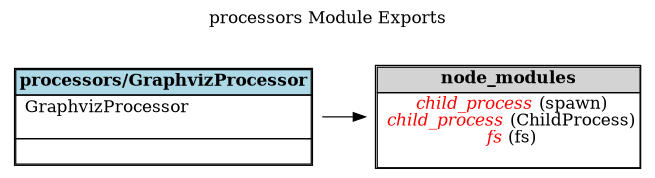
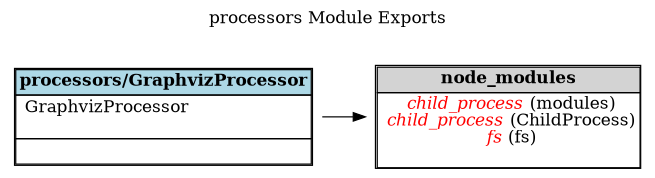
  digraph {
    label="processors Module Exports"
    labelloc=t
    rankdir=LR
    node [shape=none]
    n1 [label=<<TABLE cellspacing="0" cellborder="1" align="left"> <TR><TD bgcolor="lightblue" align="center"><B>processors/GraphvizProcessor</B></TD></TR> <TR><TD align="left"> GraphvizProcessor<BR/> </TD></TR> <TR><TD align="center"> </TD></TR> </TABLE>>]
-   n2 [label=<<TABLE cellspacing="0" cellborder="1" align="left"> <TR><TD bgcolor="lightgrey" align="center"><B>node_modules</B></TD></TR> <TR><TD align="left"> <font color="red"><I>child_process</I></font> (spawn)<BR/> <font color="red"><I>child_process</I></font> (ChildProcess)<BR/> <font color="red"><I>fs</I></font> (fs)<BR/> </TD></TR> </TABLE>>]
+   n2 [label=<<TABLE cellspacing="0" cellborder="1" align="left"> <TR><TD bgcolor="lightgrey" align="center"><B>node_modules</B></TD></TR> <TR><TD align="left"> <font color="red"><I>child_process</I></font> (modules)<BR/> <font color="red"><I>child_process</I></font> (ChildProcess)<BR/> <font color="red"><I>fs</I></font> (fs)<BR/> </TD></TR> </TABLE>>]
    n1 -> n2
  }
